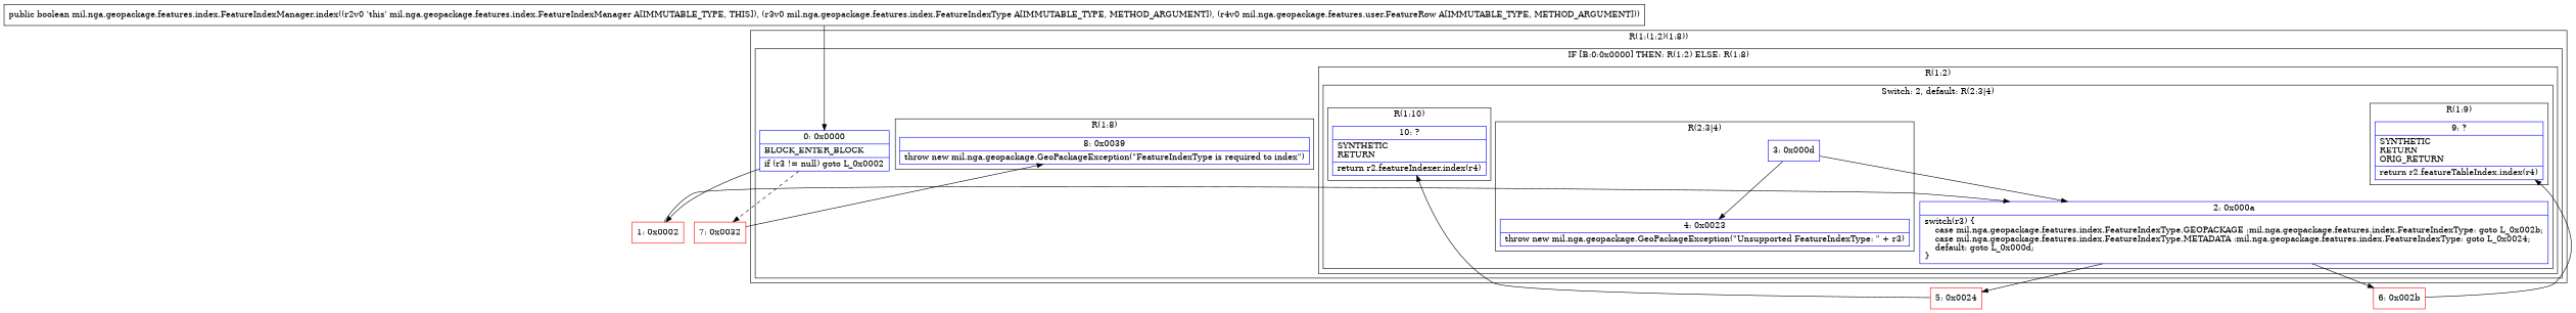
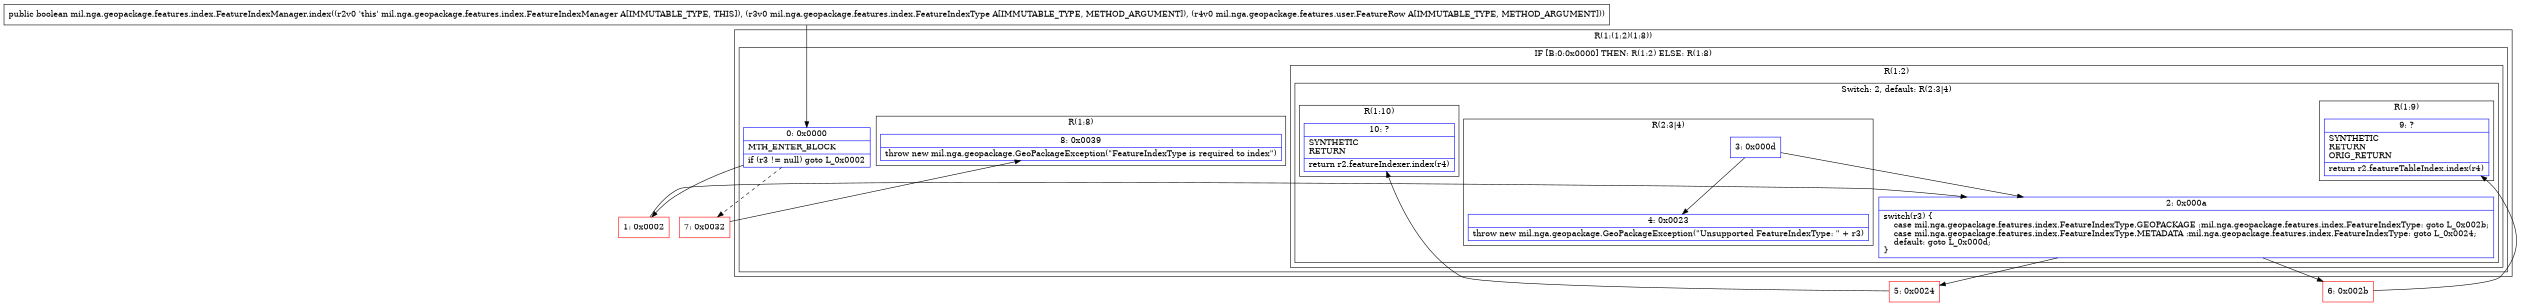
  digraph {
    node [color=blue shape=record]
    n1 [label="{9\:\ ?|SYNTHETIC\lRETURN\lORIG_RETURN\l|return r2.featureTableIndex.index(r4)\l}"]
    n2 [label="{10\:\ ?|SYNTHETIC\lRETURN\l|return r2.featureIndexer.index(r4)\l}"]
    n3 [label="{3\:\ 0x000d}"]
    n4 [label="{4\:\ 0x0023|throw new mil.nga.geopackage.GeoPackageException(\"Unsupported FeatureIndexType: \" + r3)\l}"]
    n5 [label="{2\:\ 0x000a|switch(r3) \{\l    case mil.nga.geopackage.features.index.FeatureIndexType.GEOPACKAGE :mil.nga.geopackage.features.index.FeatureIndexType: goto L_0x002b;\l    case mil.nga.geopackage.features.index.FeatureIndexType.METADATA :mil.nga.geopackage.features.index.FeatureIndexType: goto L_0x0024;\l    default: goto L_0x000d;\l\}\l}"]
    n6 [label="{8\:\ 0x0039|throw new mil.nga.geopackage.GeoPackageException(\"FeatureIndexType is required to index\")\l}"]
-   n7 [label="{0\:\ 0x0000|BLOCK_ENTER_BLOCK\l|if (r3 != null) goto L_0x0002\l}"]
+   n7 [label="{0\:\ 0x0000|MTH_ENTER_BLOCK\l|if (r3 != null) goto L_0x0002\l}"]
    n8 [color=red label="{5\:\ 0x0024}"]
    n9 [color=red label="{6\:\ 0x002b}"]
    n10 [color=red label="{1\:\ 0x0002}"]
    n11 [color=red label="{7\:\ 0x0032}"]
    n12 [label="{public boolean mil.nga.geopackage.features.index.FeatureIndexManager.index((r2v0 'this' mil.nga.geopackage.features.index.FeatureIndexManager A[IMMUTABLE_TYPE, THIS]), (r3v0 mil.nga.geopackage.features.index.FeatureIndexType A[IMMUTABLE_TYPE, METHOD_ARGUMENT]), (r4v0 mil.nga.geopackage.features.user.FeatureRow A[IMMUTABLE_TYPE, METHOD_ARGUMENT])) }" color=""]
    subgraph cluster_1 {
      label="R(1:(1:2)(1:8))"
      subgraph cluster_2 {
        label="IF [B:0:0x0000] THEN: R(1:2) ELSE: R(1:8)"
        n7
        subgraph cluster_3 {
          label="R(1:2)"
          subgraph cluster_4 {
            label="Switch: 2, default: R(2:3|4)"
            n5
            subgraph cluster_5 {
              label="R(1:9)"
              n1
            }
            subgraph cluster_6 {
              label="R(1:10)"
              n2
            }
            subgraph cluster_7 {
              label="R(2:3|4)"
              n3
              n4
            }
          }
        }
        subgraph cluster_8 {
          label="R(1:8)"
          n6
        }
      }
    }
    n3 -> n4
    n3 -> n5
    n5 -> n8
    n5 -> n9
    n7 -> n10
    n7 -> n11 [style=dashed]
    n8 -> n2
    n9 -> n1
    n10 -> n5
    n11 -> n6
    n12 -> n7
  }
